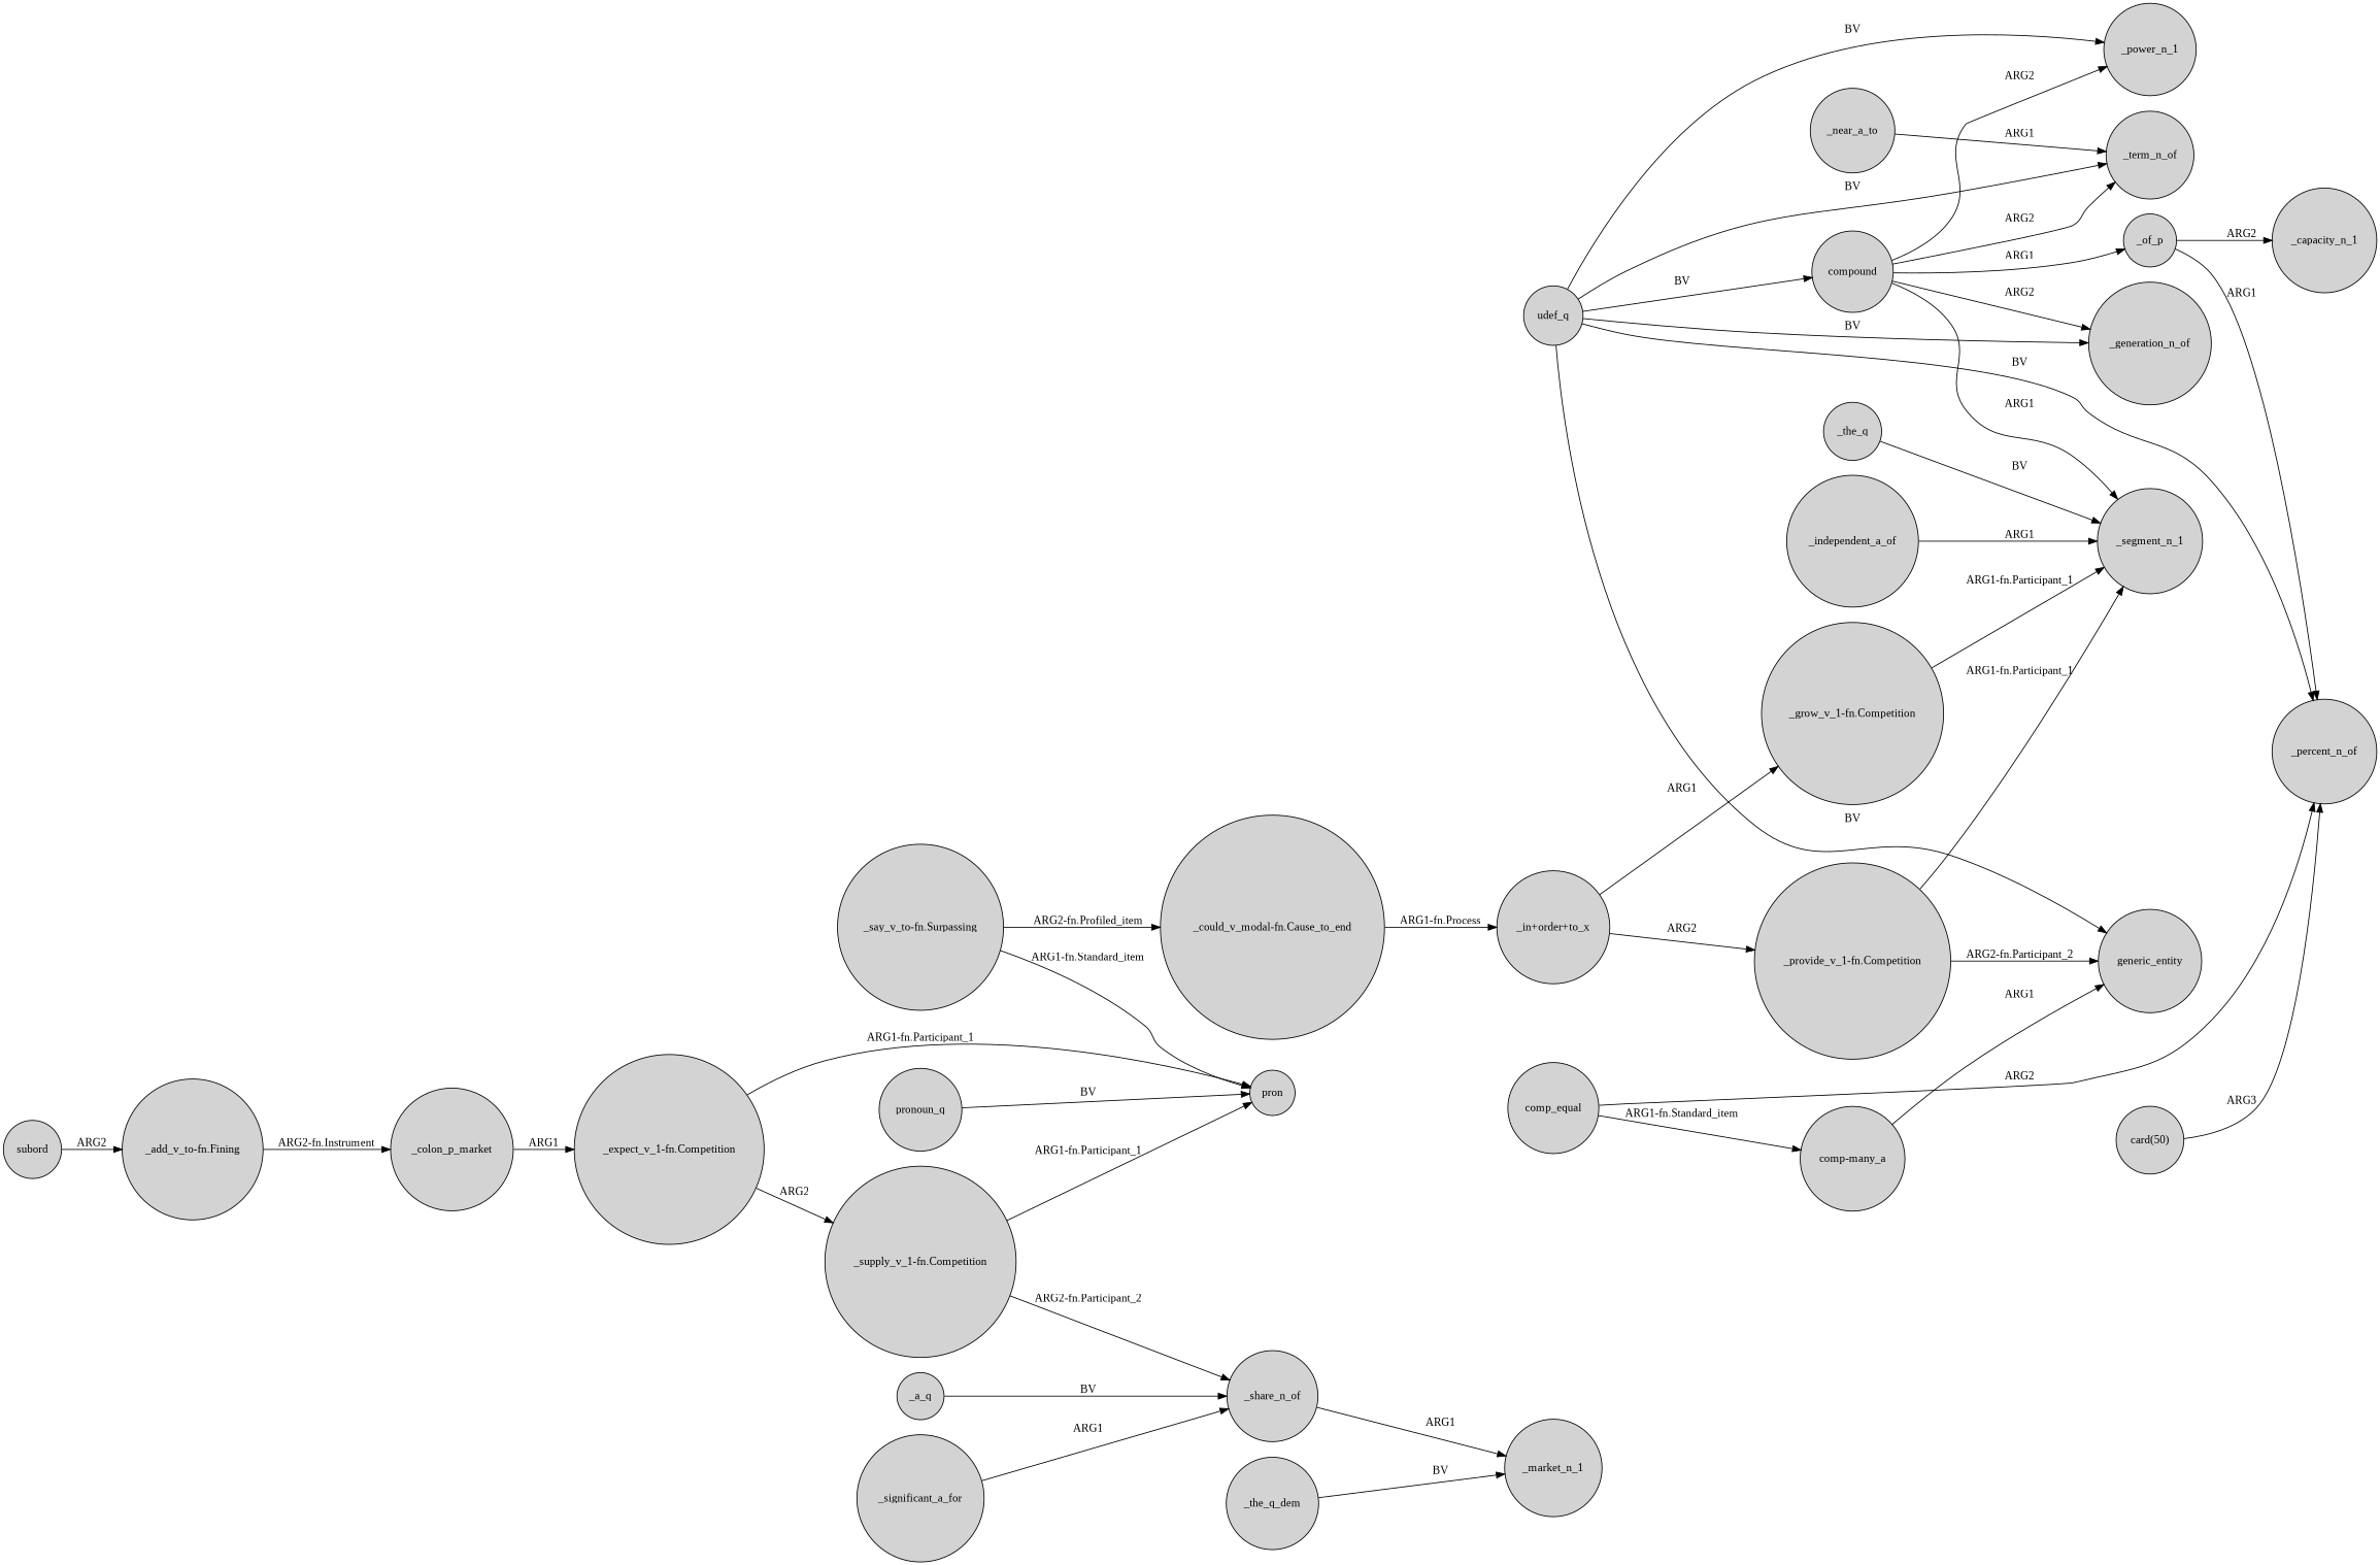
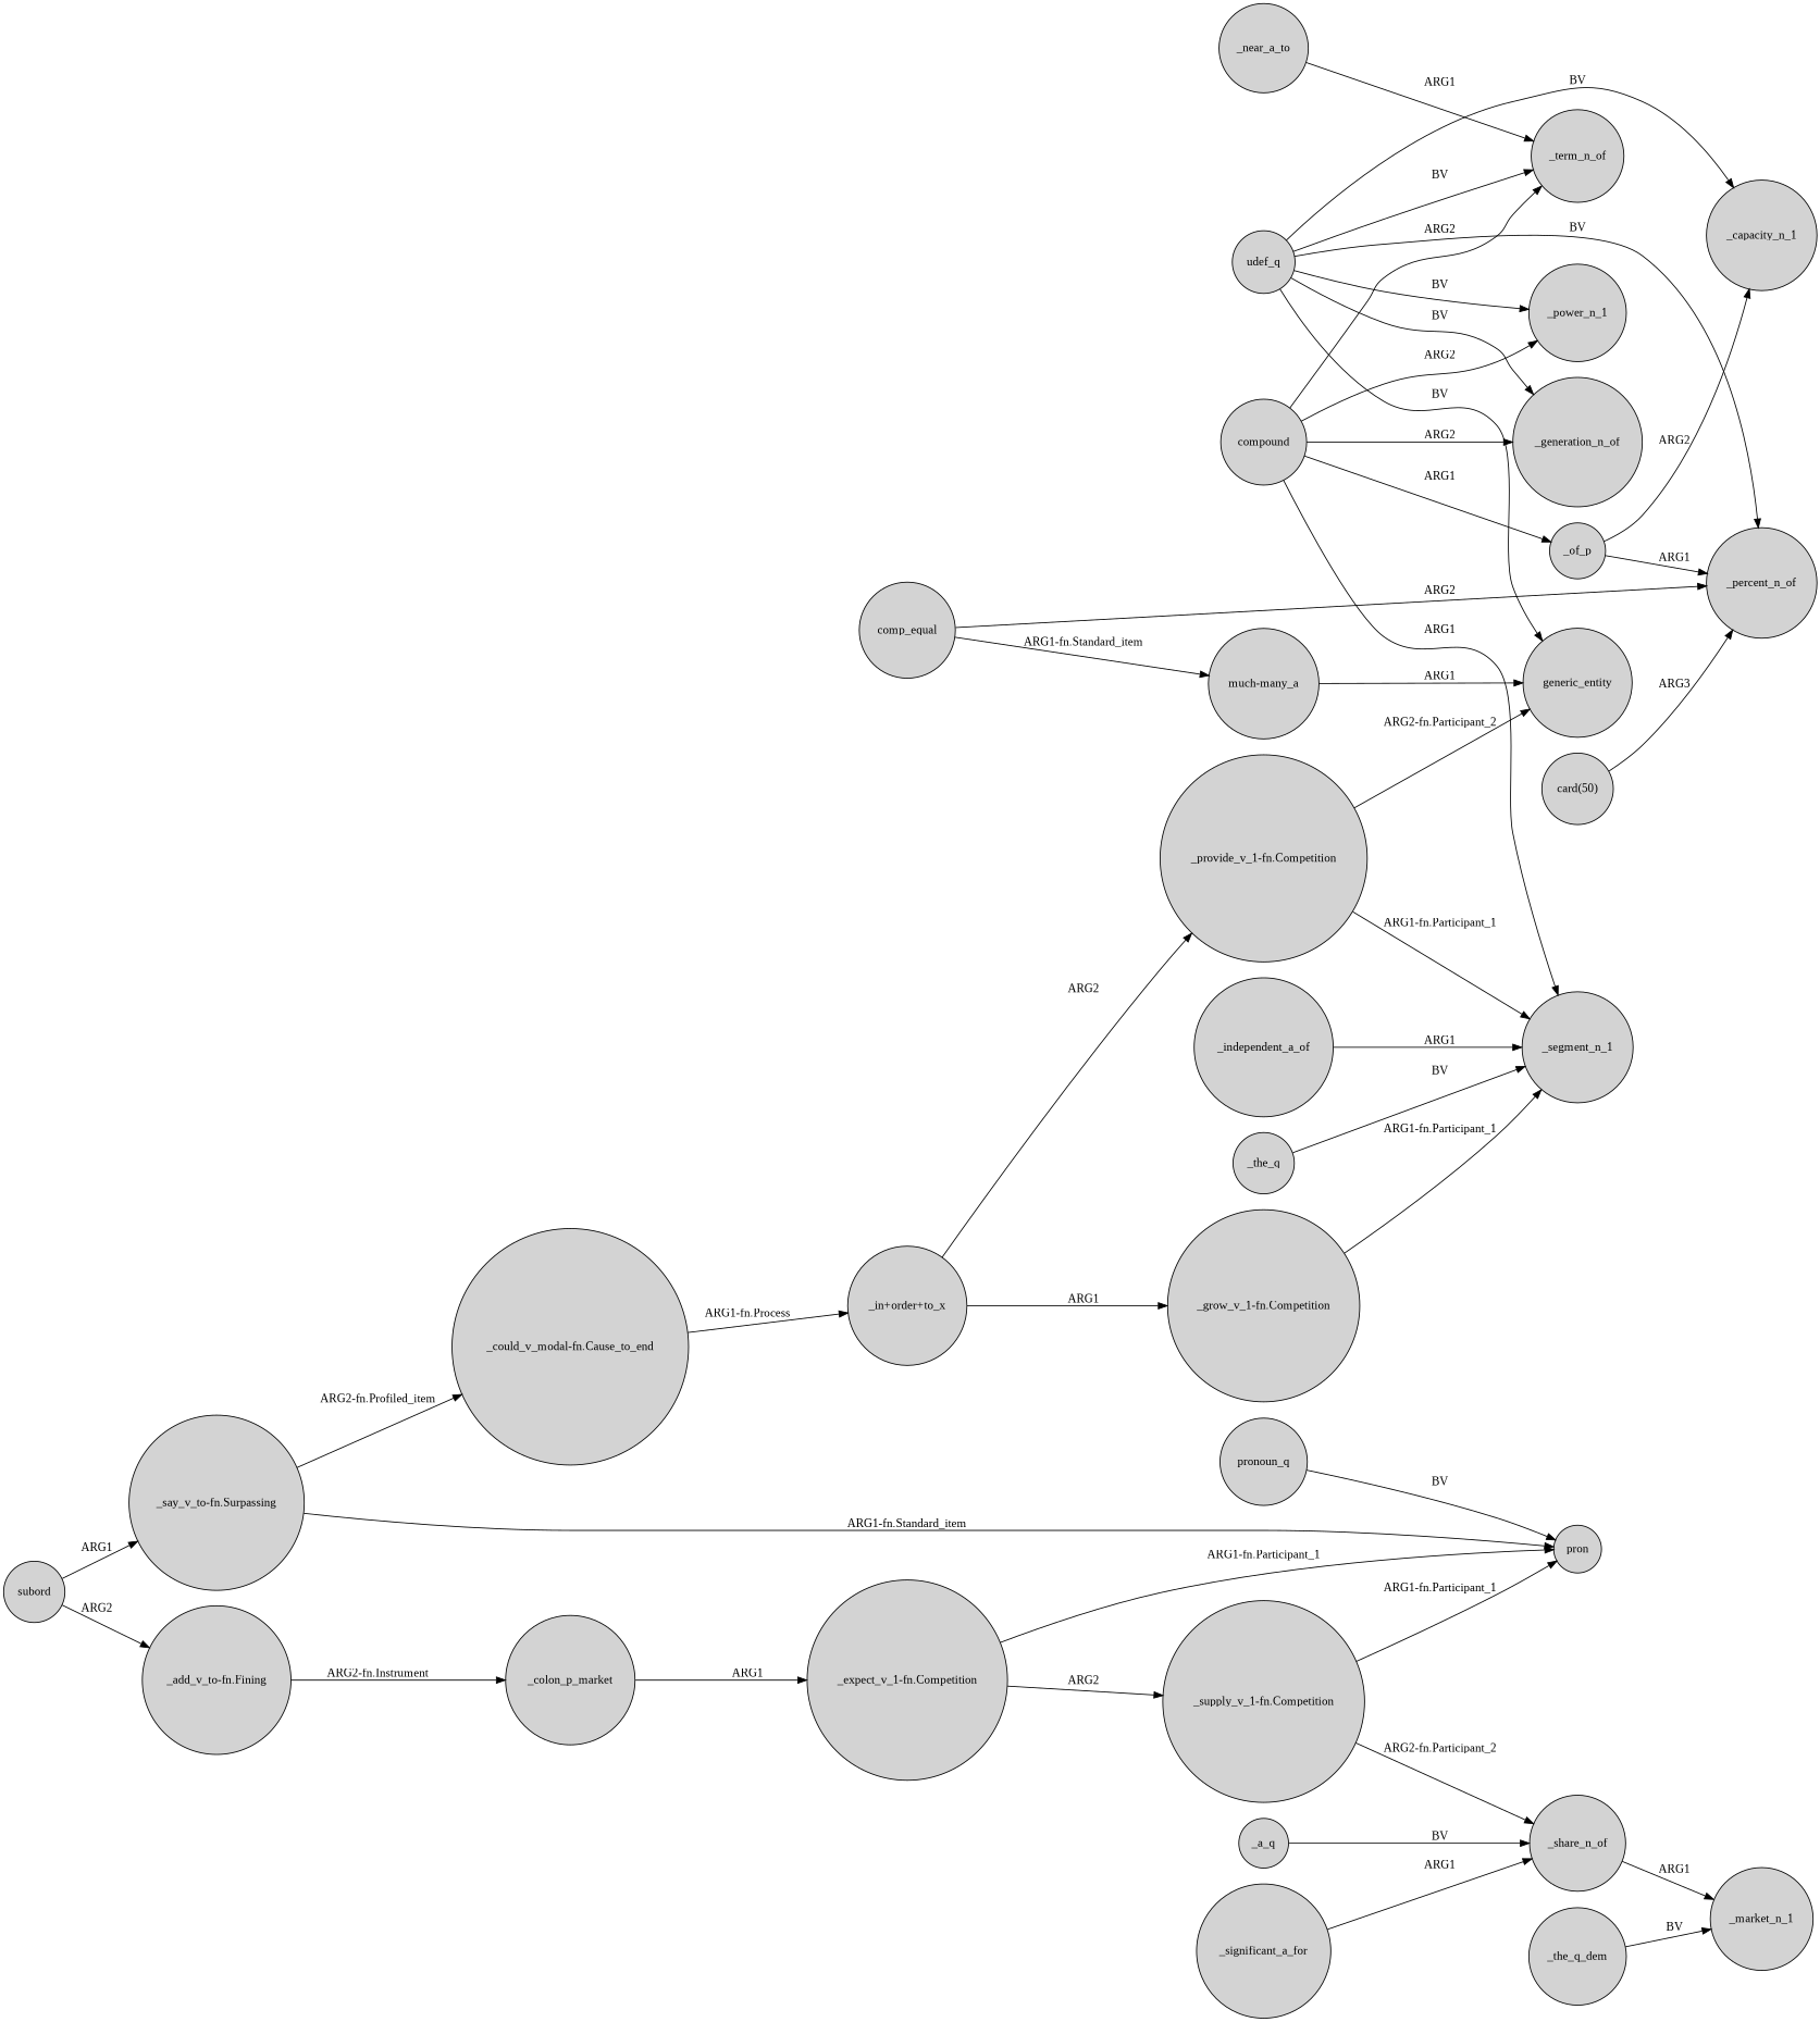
  digraph {
    fontname="Liberation Serif"
    rankdir=LR
    node [fontname="Liberation Serif" shape=circle style=filled]
    edge [fontname="Liberation Serif"]
    udef_q
    _term_n_of
    _percent_n_of
    generic_entity
    _power_n_1
    _generation_n_of
    _capacity_n_1
    _independent_a_of
    _segment_n_1
    comp_equal
-   "much-many_a" [label="comp-many_a"]
+   "much-many_a"
    subord
    "_say_v_to-fn.Surpassing"
    "_add_v_to-fn.Fining"
    pron
    "_could_v_modal-fn.Cause_to_end"
    n17 [label=_colon_p_market]
    "_in+order+to_x"
    compound
    _of_p
    "_grow_v_1-fn.Competition"
    "_supply_v_1-fn.Competition"
    _share_n_of
    _market_n_1
    "_provide_v_1-fn.Competition"
    _a_q
    "_expect_v_1-fn.Competition"
    pronoun_q
    n29 [label=_the_q_dem]
    _significant_a_for
    _near_a_to
    "card(50)"
    _the_q
    udef_q -> _term_n_of [label=BV]
    udef_q -> _percent_n_of [label=BV]
    udef_q -> generic_entity [label=BV]
    udef_q -> _power_n_1 [label=BV]
    udef_q -> _generation_n_of [label=BV]
-   udef_q -> compound [label=BV]
+   udef_q -> _capacity_n_1 [label=BV]
    _independent_a_of -> _segment_n_1 [label=ARG1]
    comp_equal -> _percent_n_of [label=ARG2]
    comp_equal -> "much-many_a" [label="ARG1-fn.Standard_item"]
    "much-many_a" -> generic_entity [label=ARG1]
+   subord -> "_say_v_to-fn.Surpassing" [label=ARG1]
    subord -> "_add_v_to-fn.Fining" [label=ARG2]
    "_say_v_to-fn.Surpassing" -> pron [label="ARG1-fn.Standard_item"]
    "_say_v_to-fn.Surpassing" -> "_could_v_modal-fn.Cause_to_end" [label="ARG2-fn.Profiled_item"]
    "_add_v_to-fn.Fining" -> n17 [label="ARG2-fn.Instrument"]
    "_could_v_modal-fn.Cause_to_end" -> "_in+order+to_x" [label="ARG1-fn.Process"]
    n17 -> "_expect_v_1-fn.Competition" [label=ARG1]
    "_in+order+to_x" -> "_grow_v_1-fn.Competition" [label=ARG1]
    "_in+order+to_x" -> "_provide_v_1-fn.Competition" [label=ARG2]
    compound -> _term_n_of [label=ARG2]
    compound -> _power_n_1 [label=ARG2]
    compound -> _generation_n_of [label=ARG2]
    compound -> _segment_n_1 [label=ARG1]
    compound -> _of_p [label=ARG1]
    _of_p -> _percent_n_of [label=ARG1]
    _of_p -> _capacity_n_1 [label=ARG2]
    "_grow_v_1-fn.Competition" -> _segment_n_1 [label="ARG1-fn.Participant_1"]
    "_supply_v_1-fn.Competition" -> pron [label="ARG1-fn.Participant_1"]
    "_supply_v_1-fn.Competition" -> _share_n_of [label="ARG2-fn.Participant_2"]
    _share_n_of -> _market_n_1 [label=ARG1]
    "_provide_v_1-fn.Competition" -> generic_entity [label="ARG2-fn.Participant_2"]
    "_provide_v_1-fn.Competition" -> _segment_n_1 [label="ARG1-fn.Participant_1"]
    _a_q -> _share_n_of [label=BV]
    "_expect_v_1-fn.Competition" -> pron [label="ARG1-fn.Participant_1"]
    "_expect_v_1-fn.Competition" -> "_supply_v_1-fn.Competition" [label=ARG2]
    pronoun_q -> pron [label=BV]
    n29 -> _market_n_1 [label=BV]
    _significant_a_for -> _share_n_of [label=ARG1]
    _near_a_to -> _term_n_of [label=ARG1]
    "card(50)" -> _percent_n_of [label=ARG3]
    _the_q -> _segment_n_1 [label=BV]
  }
